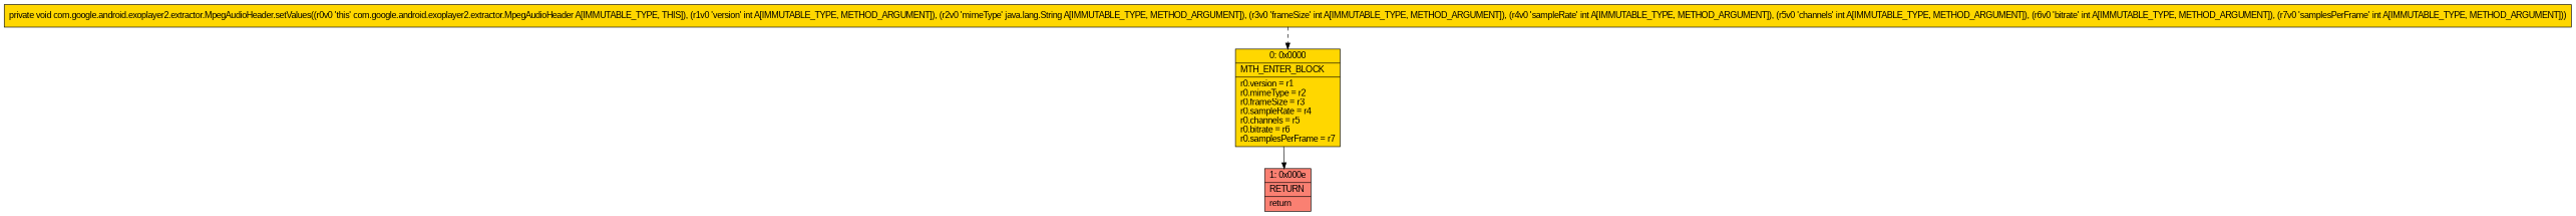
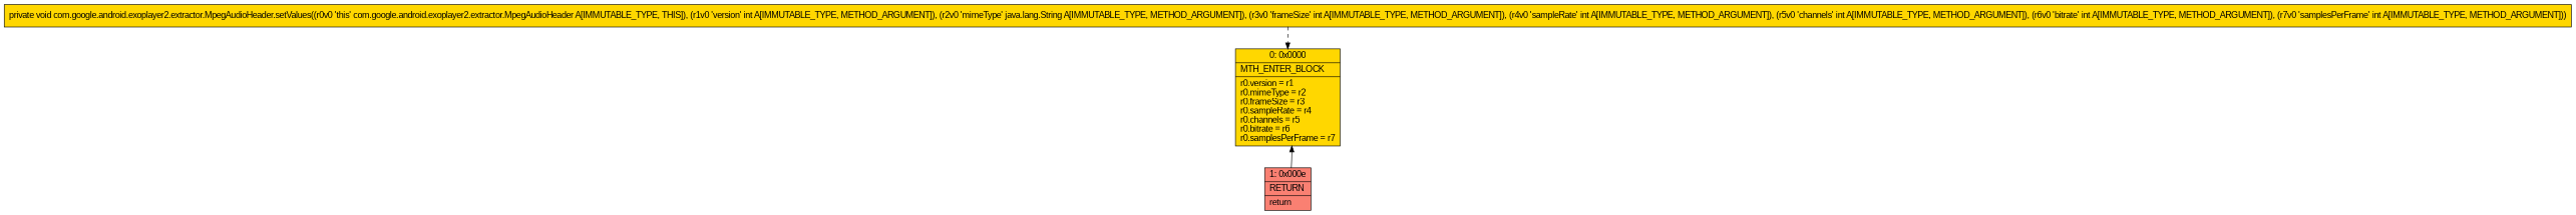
  digraph {
    fontname="Liberation Sans"
    node [shape=record style=filled fillcolor=gold fontname="Liberation Sans"]
    edge [fontname="Liberation Sans"]
    n1 [label="{0\:\ 0x0000|MTH_ENTER_BLOCK\l|r0.version = r1\lr0.mimeType = r2\lr0.frameSize = r3\lr0.sampleRate = r4\lr0.channels = r5\lr0.bitrate = r6\lr0.samplesPerFrame = r7\l}"]
    n2 [label="{1\:\ 0x000e|RETURN\l|return\l}" fillcolor=salmon]
    n3 [label="{private void com.google.android.exoplayer2.extractor.MpegAudioHeader.setValues((r0v0 'this' com.google.android.exoplayer2.extractor.MpegAudioHeader A[IMMUTABLE_TYPE, THIS]), (r1v0 'version' int A[IMMUTABLE_TYPE, METHOD_ARGUMENT]), (r2v0 'mimeType' java.lang.String A[IMMUTABLE_TYPE, METHOD_ARGUMENT]), (r3v0 'frameSize' int A[IMMUTABLE_TYPE, METHOD_ARGUMENT]), (r4v0 'sampleRate' int A[IMMUTABLE_TYPE, METHOD_ARGUMENT]), (r5v0 'channels' int A[IMMUTABLE_TYPE, METHOD_ARGUMENT]), (r6v0 'bitrate' int A[IMMUTABLE_TYPE, METHOD_ARGUMENT]), (r7v0 'samplesPerFrame' int A[IMMUTABLE_TYPE, METHOD_ARGUMENT])) }"]
-   n1 -> n2 [style=solid]
+   n2 -> n1 [style=solid]
    n3 -> n1 [style=dashed]
  }
